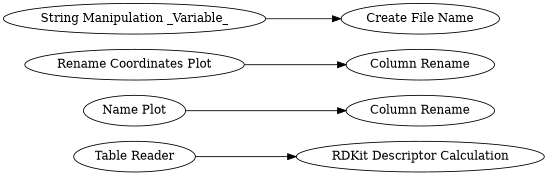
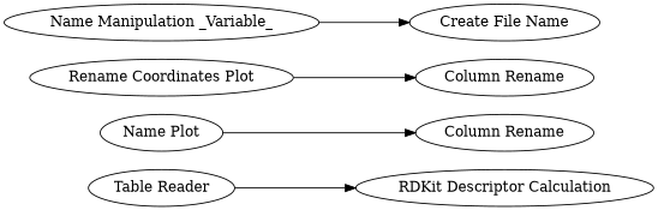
  digraph {
    rankdir=LR
    n1 [label="Table Reader"]
    n2 [label="RDKit Descriptor Calculation"]
    n3 [label="Name Plot"]
    n4 [label="Column Rename"]
    n5 [label="Rename Coordinates Plot"]
    n6 [label="Column Rename"]
-   n7 [label="String Manipulation _Variable_"]
+   n7 [label="Name Manipulation _Variable_"]
    n8 [label="Create File Name"]
    n1 -> n2
    n3 -> n4
    n5 -> n6
    n7 -> n8
  }
